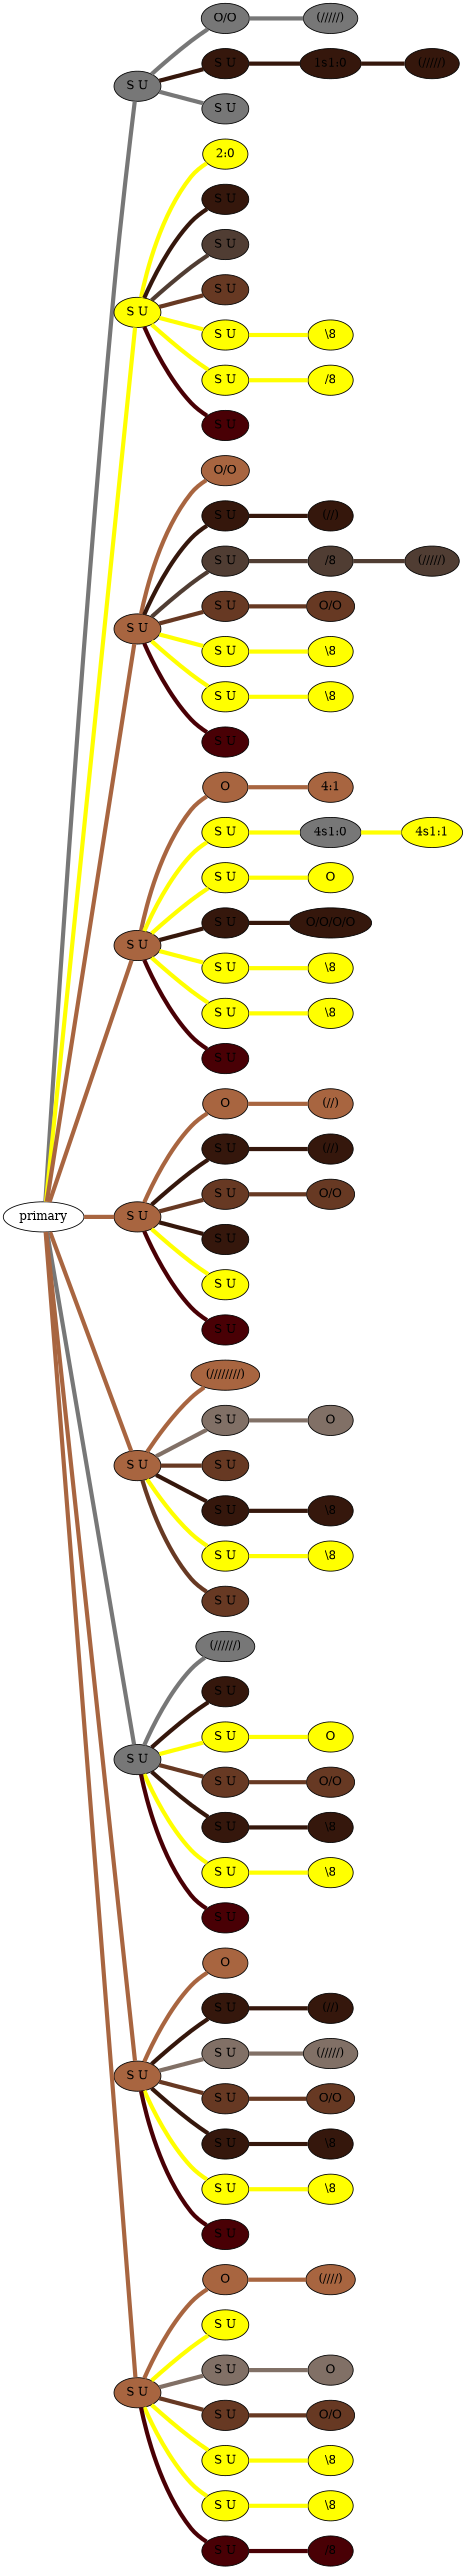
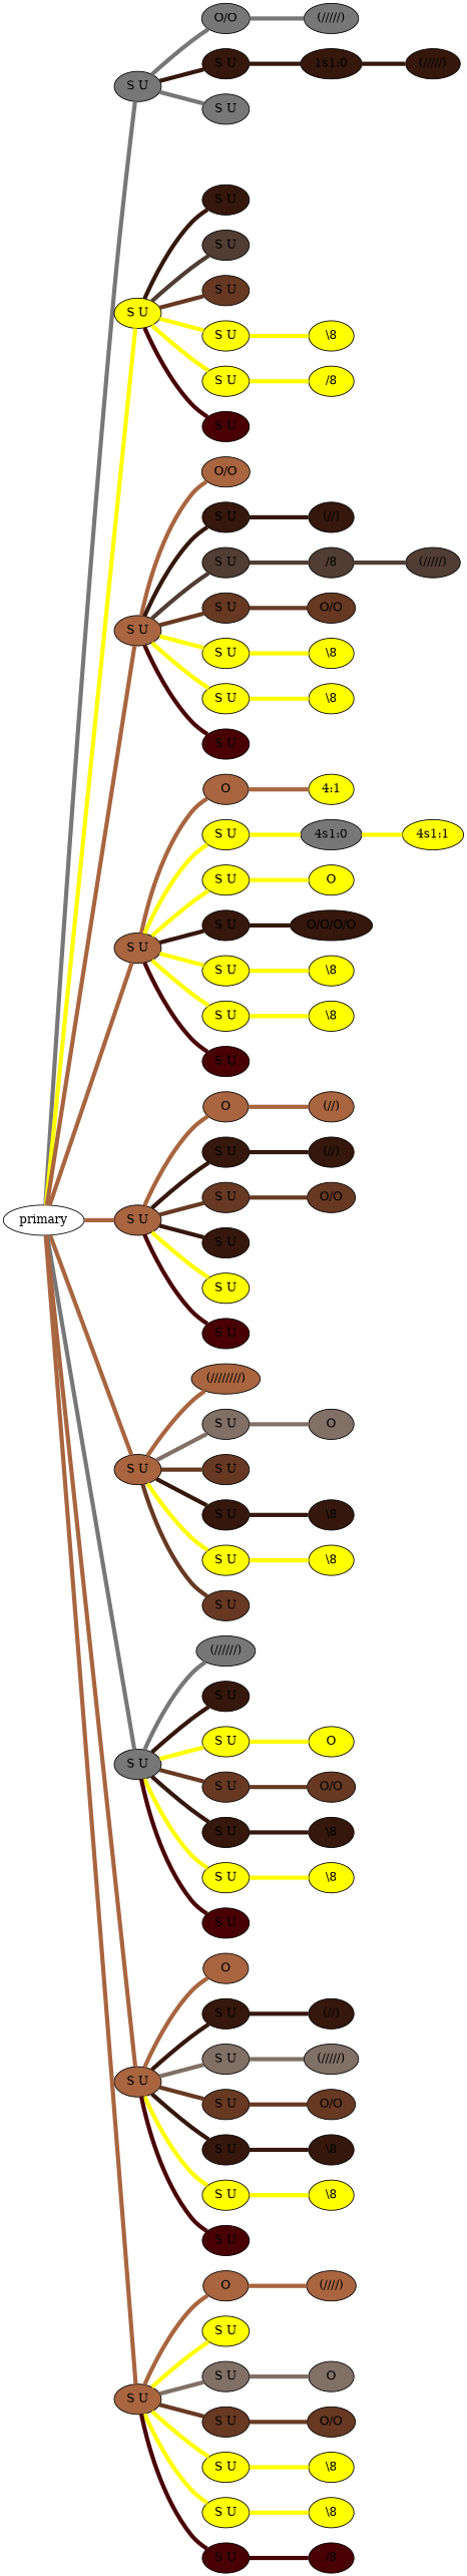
  graph {
    rankdir=LR
    node [fillcolor=yellow style=filled]
    edge [color=yellow penwidth=5]
    n1 [fillcolor="#777777" label="S U"]
    n2 [fillcolor="#777777" label="O/O"]
    n3 [fillcolor="#35170C" label="S U"]
    n4 [fillcolor="#777777" label="S U"]
    primary [fillcolor="" style=""]
    n6 [label="S U"]
    n7 [fillcolor="#A86540" label="S U"]
    n8 [fillcolor="#A86540" label="S U"]
    n9 [fillcolor="#A86540" label="S U"]
    n10 [fillcolor="#A86540" label="S U"]
    n11 [fillcolor="#777777" label="S U"]
    n12 [fillcolor="#A86540" label="S U"]
    n13 [fillcolor="#A86540" label="S U"]
-   "2:0"
    n15 [fillcolor="#35170C" label="S U"]
    n16 [fillcolor="#503D33" label="S U"]
    n17 [fillcolor="#673923" label="S U"]
    n18 [label="S U"]
    n19 [label="S U"]
    n20 [fillcolor="#490005" label="S U"]
    n21 [fillcolor="#A86540" label="O/O"]
    n22 [fillcolor="#35170C" label="S U"]
    n23 [fillcolor="#503D33" label="S U"]
    n24 [fillcolor="#673923" label="S U"]
    n25 [label="S U"]
    n26 [label="S U"]
    n27 [fillcolor="#490005" label="S U"]
    n28 [fillcolor="#A86540" label=O]
    n29 [label="S U"]
    n30 [label="S U"]
    n31 [fillcolor="#35170C" label="S U"]
    n32 [label="S U"]
    n33 [label="S U"]
    n34 [fillcolor="#490005" label="S U"]
    n35 [fillcolor="#A86540" label=O]
    n36 [fillcolor="#35170C" label="S U"]
    n37 [fillcolor="#673923" label="S U"]
    n38 [fillcolor="#35170C" label="S U"]
    n39 [label="S U"]
    n40 [fillcolor="#490005" label="S U"]
    n41 [fillcolor="#A86540" label="(////////)"]
    n42 [fillcolor="#817066" label="S U"]
    n43 [fillcolor="#673923" label="S U"]
    n44 [fillcolor="#35170C" label="S U"]
    n45 [label="S U"]
    n46 [fillcolor="#673923" label="S U"]
    n47 [fillcolor="#777777" label="(//////)"]
    n48 [fillcolor="#35170C" label="S U"]
    n49 [label="S U"]
    n50 [fillcolor="#673923" label="S U"]
    n51 [fillcolor="#35170C" label="S U"]
    n52 [label="S U"]
    n53 [fillcolor="#490005" label="S U"]
    n54 [fillcolor="#A86540" label=O]
    n55 [fillcolor="#35170C" label="S U"]
    n56 [fillcolor="#817066" label="S U"]
    n57 [fillcolor="#673923" label="S U"]
    n58 [fillcolor="#35170C" label="S U"]
    n59 [label="S U"]
    n60 [fillcolor="#490005" label="S U"]
    n61 [fillcolor="#A86540" label=O]
    n62 [label="S U"]
    n63 [fillcolor="#817066" label="S U"]
    n64 [fillcolor="#673923" label="S U"]
    n65 [label="S U"]
    n66 [label="S U"]
    n67 [fillcolor="#490005" label="S U"]
    n68 [fillcolor="#777777" label="(/////)"]
    "1s1:0" [fillcolor="#35170C"]
    n70 [fillcolor="#35170C" label="(/////)"]
    n71 [label="\\8"]
    n72 [label="/8"]
    n73 [fillcolor="#35170C" label="(//)"]
    n74 [fillcolor="#503D33" label="/8"]
    n75 [fillcolor="#673923" label="O/O"]
    n76 [label="\\8"]
    n77 [label="\\8"]
    n78 [fillcolor="#503D33" label="(/////)"]
-   "4:1" [fillcolor="#A86540"]
+   "4:1"
    "4s1:0" [fillcolor="#777777"]
    n81 [label=O]
    n82 [fillcolor="#35170C" label="O/O/O/O"]
    n83 [label="\\8"]
    n84 [label="\\8"]
    "4s1:1"
    n86 [fillcolor="#A86540" label="(//)"]
    n87 [fillcolor="#35170C" label="(//)"]
    n88 [fillcolor="#673923" label="O/O"]
    n89 [fillcolor="#817066" label=O]
    n90 [fillcolor="#35170C" label="\\8"]
    n91 [label="\\8"]
    n92 [label=O]
    n93 [fillcolor="#673923" label="O/O"]
    n94 [fillcolor="#35170C" label="\\8"]
    n95 [label="\\8"]
    n96 [fillcolor="#35170C" label="(//)"]
    n97 [fillcolor="#817066" label="(/////)"]
    n98 [fillcolor="#673923" label="O/O"]
    n99 [fillcolor="#35170C" label="\\8"]
    n100 [label="\\8"]
    n101 [fillcolor="#A86540" label="(////)"]
    n102 [fillcolor="#817066" label=O]
    n103 [fillcolor="#673923" label="O/O"]
    n104 [label="\\8"]
    n105 [label="\\8"]
    n106 [fillcolor="#490005" label="/8"]
    n1 -- n2 [color="#777777"]
    n1 -- n3 [color="#35170C"]
    n1 -- n4 [color="#777777"]
    n2 -- n68 [color="#777777"]
    n3 -- "1s1:0" [color="#35170C"]
    primary -- n1 [color="#777777"]
    primary -- n6
    primary -- n7 [color="#A86540"]
    primary -- n8 [color="#A86540"]
    primary -- n9 [color="#A86540"]
    primary -- n10 [color="#A86540"]
    primary -- n11 [color="#777777"]
    primary -- n12 [color="#A86540"]
    primary -- n13 [color="#A86540"]
-   n6 -- "2:0"
    n6 -- n15 [color="#35170C"]
    n6 -- n16 [color="#503D33"]
    n6 -- n17 [color="#673923"]
    n6 -- n18
    n6 -- n19
    n6 -- n20 [color="#490005"]
    n7 -- n21 [color="#A86540"]
    n7 -- n22 [color="#35170C"]
    n7 -- n23 [color="#503D33"]
    n7 -- n24 [color="#673923"]
    n7 -- n25
    n7 -- n26
    n7 -- n27 [color="#490005"]
    n8 -- n28 [color="#A86540"]
    n8 -- n29
    n8 -- n30
    n8 -- n31 [color="#35170C"]
    n8 -- n32
    n8 -- n33
    n8 -- n34 [color="#490005"]
    n9 -- n35 [color="#A86540"]
    n9 -- n36 [color="#35170C"]
    n9 -- n37 [color="#673923"]
    n9 -- n38 [color="#35170C"]
    n9 -- n39
    n9 -- n40 [color="#490005"]
    n10 -- n41 [color="#A86540"]
    n10 -- n42 [color="#817066"]
    n10 -- n43 [color="#673923"]
    n10 -- n44 [color="#35170C"]
    n10 -- n45
    n10 -- n46 [color="#673923"]
    n11 -- n47 [color="#777777"]
    n11 -- n48 [color="#35170C"]
    n11 -- n49
    n11 -- n50 [color="#673923"]
    n11 -- n51 [color="#35170C"]
    n11 -- n52
    n11 -- n53 [color="#490005"]
    n12 -- n54 [color="#A86540"]
    n12 -- n55 [color="#35170C"]
    n12 -- n56 [color="#817066"]
    n12 -- n57 [color="#673923"]
    n12 -- n58 [color="#35170C"]
    n12 -- n59
    n12 -- n60 [color="#490005"]
    n13 -- n61 [color="#A86540"]
    n13 -- n62
    n13 -- n63 [color="#817066"]
    n13 -- n64 [color="#673923"]
    n13 -- n65
    n13 -- n66
    n13 -- n67 [color="#490005"]
    n18 -- n71
    n19 -- n72
    n22 -- n73 [color="#35170C"]
    n23 -- n74 [color="#503D33"]
    n24 -- n75 [color="#673923"]
    n25 -- n76
    n26 -- n77
    n28 -- "4:1" [color="#A86540"]
    n29 -- "4s1:0"
    n30 -- n81
    n31 -- n82 [color="#35170C"]
    n32 -- n83
    n33 -- n84
    n35 -- n86 [color="#A86540"]
    n36 -- n87 [color="#35170C"]
    n37 -- n88 [color="#673923"]
    n42 -- n89 [color="#817066"]
    n44 -- n90 [color="#35170C"]
    n45 -- n91
    n49 -- n92
    n50 -- n93 [color="#673923"]
    n51 -- n94 [color="#35170C"]
    n52 -- n95
    n55 -- n96 [color="#35170C"]
    n56 -- n97 [color="#817066"]
    n57 -- n98 [color="#673923"]
    n58 -- n99 [color="#35170C"]
    n59 -- n100
    n61 -- n101 [color="#A86540"]
    n63 -- n102 [color="#817066"]
    n64 -- n103 [color="#673923"]
    n65 -- n104
    n66 -- n105
    n67 -- n106 [color="#490005"]
    "1s1:0" -- n70 [color="#35170C"]
    n74 -- n78 [color="#503D33"]
    "4s1:0" -- "4s1:1"
  }
